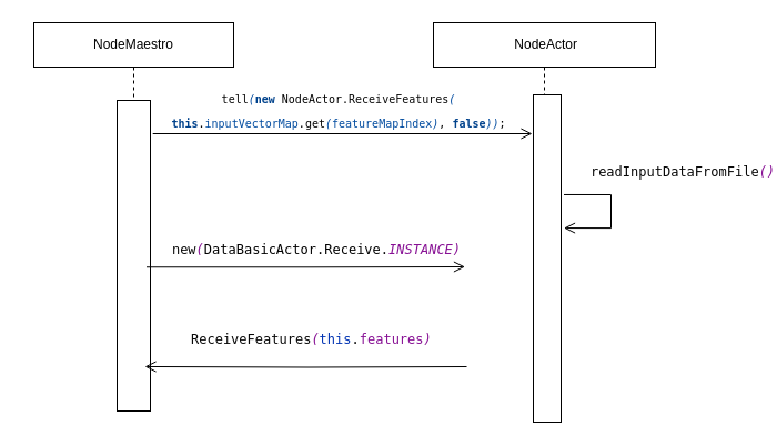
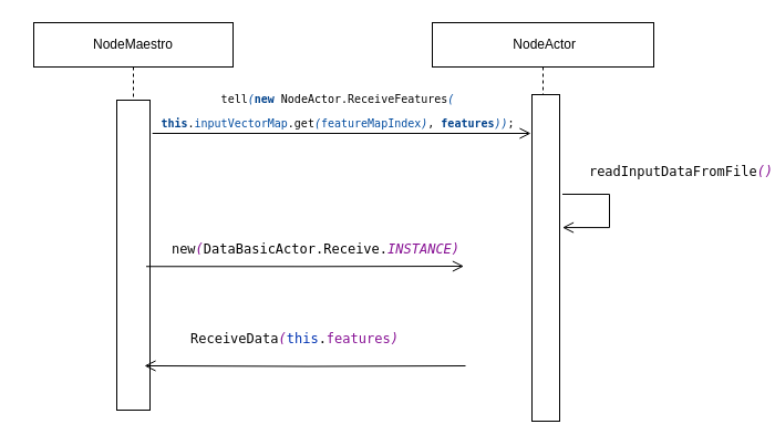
  <mxCell id="0" />
  <mxCell id="1" parent="0" />
  <mxCell id="2" value="NodeMaestro" style="shape=umlLifeline;perimeter=lifelinePerimeter;whiteSpace=wrap;html=1;container=1;collapsible=0;recursiveResize=0;outlineConnect=0;" vertex="1" parent="1"><mxGeometry x="30" y="20" width="180" height="350" as="geometry" /></mxCell>
  <mxCell id="3" value="" style="rounded=0;whiteSpace=wrap;html=1;" vertex="1" parent="2"><mxGeometry x="75" y="70" width="30" height="280" as="geometry" /></mxCell>
  <mxCell id="4" value="&lt;pre style=&quot;background-color: #ffffff ; color: #080808 ; font-family: &amp;#34;jetbrains mono&amp;#34; , monospace ; font-size: 9 8pt&quot;&gt;readInputDataFromFile&lt;span style=&quot;color: #871094 ; font-style: italic&quot;&gt;()&lt;/span&gt;&lt;/pre&gt;" style="text;html=1;strokeColor=none;fillColor=none;align=center;verticalAlign=middle;whiteSpace=wrap;rounded=0;" vertex="1" parent="1"><mxGeometry x="570" y="140" width="90" height="30" as="geometry" /></mxCell>
  <mxCell id="5" value="&amp;nbsp;NodeActor" style="shape=umlLifeline;perimeter=lifelinePerimeter;whiteSpace=wrap;html=1;container=1;collapsible=0;recursiveResize=0;outlineConnect=0;" vertex="1" parent="1"><mxGeometry x="390" y="20" width="200" height="360" as="geometry" /></mxCell>
  <mxCell id="6" value="" style="rounded=0;whiteSpace=wrap;html=1;" vertex="1" parent="5"><mxGeometry x="90" y="65" width="25" height="295" as="geometry" /></mxCell>
  <mxCell id="7" value="" style="edgeStyle=orthogonalEdgeStyle;html=1;verticalAlign=bottom;endArrow=open;endSize=8;strokeColor=#000000;rounded=0;exitX=1.1;exitY=0.305;exitDx=0;exitDy=0;exitPerimeter=0;entryX=1.1;entryY=0.407;entryDx=0;entryDy=0;entryPerimeter=0;" edge="1" parent="5" source="6" target="6"><mxGeometry relative="1" as="geometry"><mxPoint x="130" y="185" as="targetPoint" /><mxPoint x="130" y="155" as="sourcePoint" /><Array as="points"><mxPoint x="160" y="155" /><mxPoint x="160" y="185" /></Array></mxGeometry></mxCell>
- <mxCell id="8" value="&lt;pre style=&quot;background-color: rgb(255 , 255 , 255) ; color: rgb(8 , 8 , 8) ; font-family: &amp;#34;droid sans mono dotted&amp;#34; , monospace ; font-size: 10px&quot;&gt;tell&lt;span style=&quot;color: #004b9f ; font-style: italic&quot;&gt;(&lt;/span&gt;&lt;span style=&quot;color: #00428c ; font-weight: bold&quot;&gt;new &lt;/span&gt;&lt;span style=&quot;color: #000000&quot;&gt;NodeActor&lt;/span&gt;.ReceiveFeatures&lt;span style=&quot;color: #004b9f ; font-style: italic&quot;&gt;(&lt;/span&gt;&lt;/pre&gt;&lt;pre style=&quot;background-color: rgb(255 , 255 , 255) ; color: rgb(8 , 8 , 8) ; font-family: &amp;#34;droid sans mono dotted&amp;#34; , monospace ; font-size: 10px&quot;&gt;&lt;span style=&quot;color: #00428c ; font-weight: bold&quot;&gt;this&lt;/span&gt;.&lt;span style=&quot;color: #004b9f&quot;&gt;inputVectorMap&lt;/span&gt;.get&lt;span style=&quot;color: #004b9f ; font-style: italic&quot;&gt;(&lt;/span&gt;&lt;span style=&quot;color: #004b9f&quot;&gt;featureMapIndex&lt;/span&gt;&lt;span style=&quot;color: #004b9f ; font-style: italic&quot;&gt;)&lt;/span&gt;, &lt;span style=&quot;color: #00428c ; font-weight: bold&quot;&gt;false&lt;/span&gt;&lt;span style=&quot;color: #004b9f ; font-style: italic&quot;&gt;))&lt;/span&gt;;&lt;/pre&gt;" style="text;html=1;strokeColor=none;fillColor=none;align=center;verticalAlign=middle;whiteSpace=wrap;rounded=0;" vertex="1" parent="5"><mxGeometry x="-370" y="65" width="570" height="30" as="geometry" /></mxCell>
+ <mxCell id="8" value="&lt;pre style=&quot;background-color: rgb(255 , 255 , 255) ; color: rgb(8 , 8 , 8) ; font-family: &amp;#34;droid sans mono dotted&amp;#34; , monospace ; font-size: 10px&quot;&gt;tell&lt;span style=&quot;color: #004b9f ; font-style: italic&quot;&gt;(&lt;/span&gt;&lt;span style=&quot;color: #00428c ; font-weight: bold&quot;&gt;new &lt;/span&gt;&lt;span style=&quot;color: #000000&quot;&gt;NodeActor&lt;/span&gt;.ReceiveFeatures&lt;span style=&quot;color: #004b9f ; font-style: italic&quot;&gt;(&lt;/span&gt;&lt;/pre&gt;&lt;pre style=&quot;background-color: rgb(255 , 255 , 255) ; color: rgb(8 , 8 , 8) ; font-family: &amp;#34;droid sans mono dotted&amp;#34; , monospace ; font-size: 10px&quot;&gt;&lt;span style=&quot;color: #00428c ; font-weight: bold&quot;&gt;this&lt;/span&gt;.&lt;span style=&quot;color: #004b9f&quot;&gt;inputVectorMap&lt;/span&gt;.get&lt;span style=&quot;color: #004b9f ; font-style: italic&quot;&gt;(&lt;/span&gt;&lt;span style=&quot;color: #004b9f&quot;&gt;featureMapIndex&lt;/span&gt;&lt;span style=&quot;color: #004b9f ; font-style: italic&quot;&gt;)&lt;/span&gt;, &lt;span style=&quot;color: #00428c ; font-weight: bold&quot;&gt;features&lt;/span&gt;&lt;span style=&quot;color: #004b9f ; font-style: italic&quot;&gt;))&lt;/span&gt;;&lt;/pre&gt;" style="text;html=1;strokeColor=none;fillColor=none;align=center;verticalAlign=middle;whiteSpace=wrap;rounded=0;" vertex="1" parent="5"><mxGeometry x="-370" y="65" width="570" height="30" as="geometry" /></mxCell>
  <mxCell id="9" value="&lt;pre style=&quot;background-color: #ffffff ; color: #080808 ; font-family: &amp;#34;jetbrains mono&amp;#34; , monospace ; font-size: 9 8pt&quot;&gt;new&lt;span style=&quot;color: #871094 ; font-style: italic&quot;&gt;(&lt;/span&gt;&lt;span style=&quot;color: #000000&quot;&gt;DataBasicActor&lt;/span&gt;.&lt;span style=&quot;color: #000000&quot;&gt;Receive&lt;/span&gt;.&lt;span style=&quot;color: #871094 ; font-style: italic&quot;&gt;INSTANCE)&lt;/span&gt;&lt;/pre&gt;" style="text;html=1;strokeColor=none;fillColor=none;align=center;verticalAlign=middle;whiteSpace=wrap;rounded=0;" vertex="1" parent="1"><mxGeometry x="210" y="210" width="150" height="30" as="geometry" /></mxCell>
- <mxCell id="10" value="&lt;pre style=&quot;background-color: #ffffff ; color: #080808 ; font-family: &amp;quot;jetbrains mono&amp;quot; , monospace ; font-size: 9 8pt&quot;&gt;ReceiveFeatures&lt;span style=&quot;color: #871094 ; font-style: italic&quot;&gt;(&lt;/span&gt;&lt;span style=&quot;color: #0033b3&quot;&gt;this&lt;/span&gt;.&lt;span style=&quot;color: #871094&quot;&gt;features&lt;/span&gt;&lt;span style=&quot;color: #871094 ; font-style: italic&quot;&gt;)&lt;/span&gt;&lt;/pre&gt;" style="text;whiteSpace=wrap;html=1;" vertex="1" parent="1"><mxGeometry x="170" y="280" width="210" height="50" as="geometry" /></mxCell>
+ <mxCell id="10" value="&lt;pre style=&quot;background-color: #ffffff ; color: #080808 ; font-family: &amp;quot;jetbrains mono&amp;quot; , monospace ; font-size: 9 8pt&quot;&gt;ReceiveData&lt;span style=&quot;color: #871094 ; font-style: italic&quot;&gt;(&lt;/span&gt;&lt;span style=&quot;color: #0033b3&quot;&gt;this&lt;/span&gt;.&lt;span style=&quot;color: #871094&quot;&gt;features&lt;/span&gt;&lt;span style=&quot;color: #871094 ; font-style: italic&quot;&gt;)&lt;/span&gt;&lt;/pre&gt;" style="text;whiteSpace=wrap;html=1;" vertex="1" parent="1"><mxGeometry x="170" y="280" width="210" height="50" as="geometry" /></mxCell>
  <mxCell id="11" value="" style="edgeStyle=orthogonalEdgeStyle;html=1;verticalAlign=bottom;endArrow=open;endSize=8;strokeColor=#000000;rounded=0;exitX=1.073;exitY=0.107;exitDx=0;exitDy=0;exitPerimeter=0;" edge="1" parent="1" source="3"><mxGeometry relative="1" as="geometry"><mxPoint x="479" y="120" as="targetPoint" /><mxPoint x="180" y="140" as="sourcePoint" /><Array as="points"><mxPoint x="479" y="120" /></Array></mxGeometry></mxCell>
  <mxCell id="12" value="" style="edgeStyle=orthogonalEdgeStyle;html=1;verticalAlign=bottom;endArrow=open;endSize=8;strokeColor=#000000;rounded=0;exitX=1.073;exitY=0.107;exitDx=0;exitDy=0;exitPerimeter=0;" edge="1" parent="1"><mxGeometry relative="1" as="geometry"><mxPoint x="418.5" y="240" as="targetPoint" /><mxPoint x="131.5" y="240.26" as="sourcePoint" /><Array as="points"><mxPoint x="278.5" y="240" /></Array></mxGeometry></mxCell>
  <mxCell id="13" value="" style="edgeStyle=orthogonalEdgeStyle;html=1;verticalAlign=bottom;endArrow=open;endSize=8;strokeColor=#000000;rounded=0;entryX=0.833;entryY=0.857;entryDx=0;entryDy=0;entryPerimeter=0;" edge="1" parent="1" target="3"><mxGeometry relative="1" as="geometry"><mxPoint x="428.5" y="330" as="targetPoint" /><mxPoint x="420" y="330" as="sourcePoint" /><Array as="points" /></mxGeometry></mxCell>
